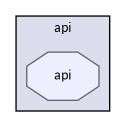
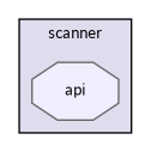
  digraph {
    compound=true
    fontname=Lato
    n1 [fillcolor="#eeeeff" fontname=Lato fontsize=10 label=api pencolor=black shape=octagon style=filled color=gray40]
    subgraph cluster_1 {
      bgcolor="#ddddee"
      fontsize=10
-     label=api
+     label=scanner
      pencolor=black
      n1
    }
  }
